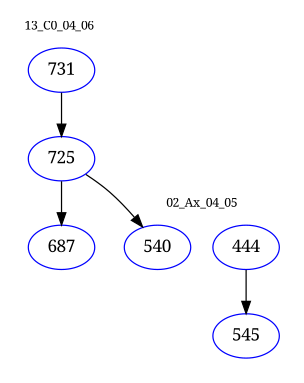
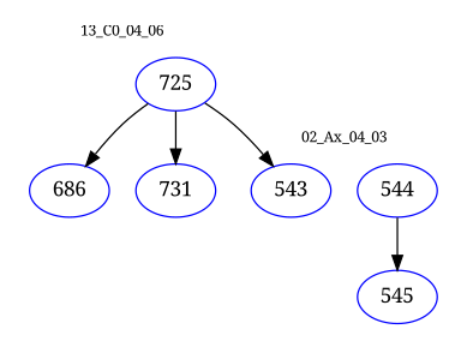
  digraph {
    fontname="Noto Serif"
    node [color=blue fontname="Noto Serif"]
    edge [color=black fontname="Noto Serif"]
-   n1 [label=444]
-   n2 [label=540]
+   n1 [label=544]
+   n2 [label=543]
    n3 [label=545]
    n4 [label=725]
-   n5 [label=687]
+   n5 [label=686]
    n6 [label=731]
    subgraph cluster_1 {
      color=white
      fontsize=10
-     label="02_Ax_04_05"
+     label="02_Ax_04_03"
      n1
      n2
      n3
    }
    subgraph cluster_2 {
      color=white
      fontsize=10
      label="13_C0_04_06"
      n4
      n5
      n6
    }
    n1 -> n3
    n4 -> n2
    n4 -> n5
-   n6 -> n4
+   n4 -> n6
  }
